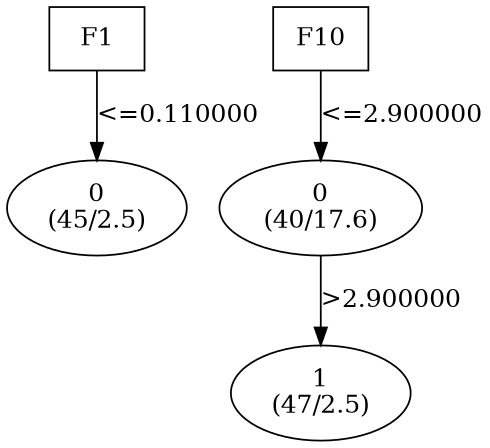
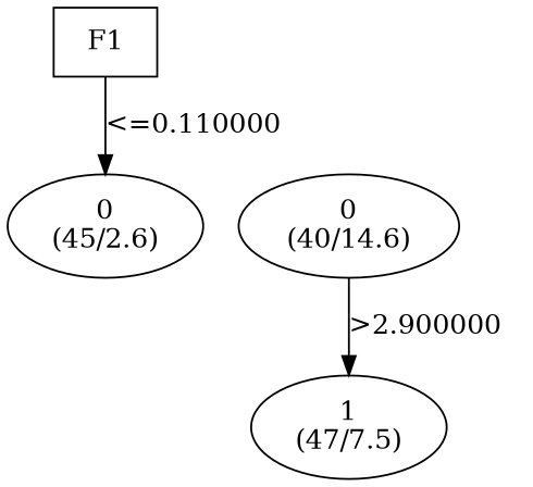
  digraph {
    node [shape=ellipse]
    n1 [label="F1\n" shape=box]
-   n2 [label="0\n(45/2.5)"]
-   n3 [label="F10\n" shape=box]
-   n4 [label="0\n(40/17.6)"]
-   n5 [label="1\n(47/2.5)"]
+   n2 [label="0\n(45/2.6)"]
+   n4 [label="0\n(40/14.6)"]
+   n5 [label="1\n(47/7.5)"]
    n1 -> n2 [label="<=0.110000"]
-   n3 -> n4 [label="<=2.900000"]
    n4 -> n5 [label=">2.900000"]
  }
